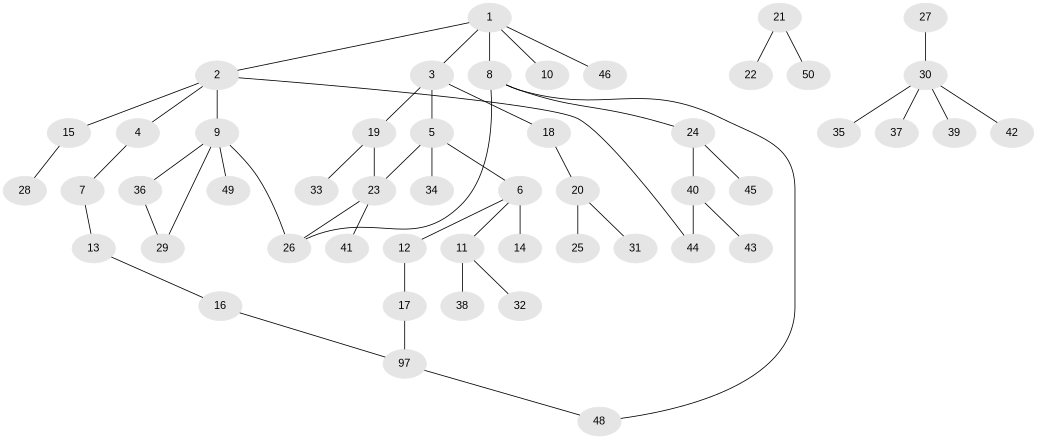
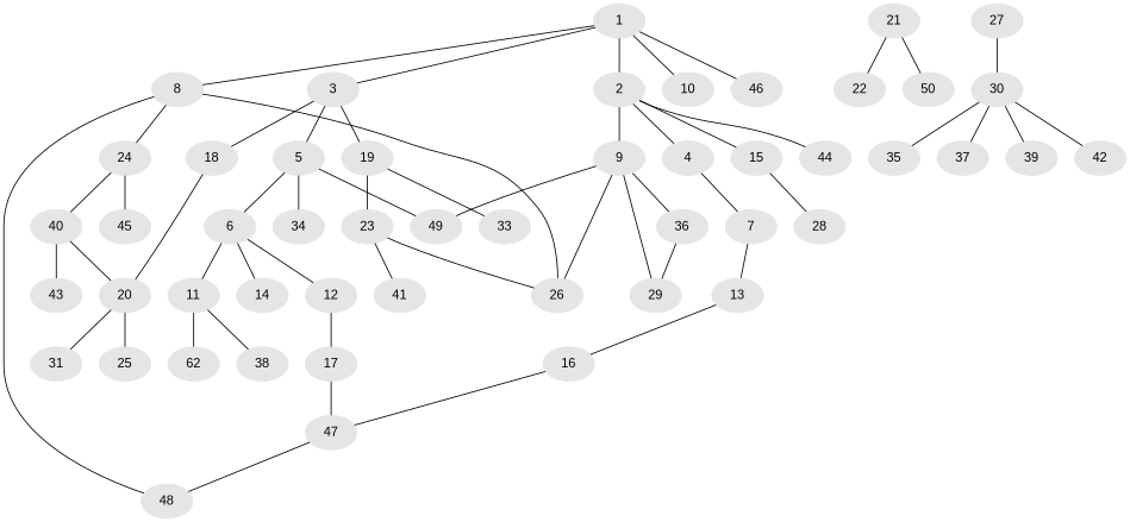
  graph {
    fontname="Liberation Sans"
    node [color=gray90 fontname="Liberation Sans" style=filled]
    edge [fontname="Liberation Sans"]
    1
    2
    3
    8
    10
    46
    4
    9
    15
    44
    5
    18
    19
    24
    26
    48
    7
    49
    29
    36
    28
    21
    22
    50
    6
    34
    20
    23
    33
    13
    11
    12
    14
-   32
+   32 [label=62]
    38
    17
    16
    40
    45
-   47 [label=97]
+   47
    27
    30
    25
    31
    41
    43
    35
    37
    39
    42
    1 -- 2
    1 -- 3
    1 -- 8
    1 -- 10
    1 -- 46
    2 -- 4
    2 -- 9
    2 -- 15
    2 -- 44
    3 -- 5
    3 -- 18
    3 -- 19
    8 -- 24
    8 -- 26
    8 -- 48
    4 -- 7
    9 -- 26
    9 -- 49
    9 -- 29
    9 -- 36
    15 -- 28
-   5 -- 23
+   5 -- 49
    5 -- 6
    5 -- 34
    18 -- 20
    19 -- 23
    19 -- 33
    24 -- 40
    24 -- 45
    7 -- 13
    36 -- 29
    21 -- 22
    21 -- 50
    6 -- 11
    6 -- 12
    6 -- 14
    20 -- 25
    20 -- 31
    23 -- 26
    23 -- 41
    13 -- 16
    11 -- 32
    11 -- 38
    12 -- 17
    17 -- 47
    16 -- 47
-   40 -- 44
+   40 -- 20
    40 -- 43
    47 -- 48
    27 -- 30
    30 -- 35
    30 -- 37
    30 -- 39
    30 -- 42
  }
